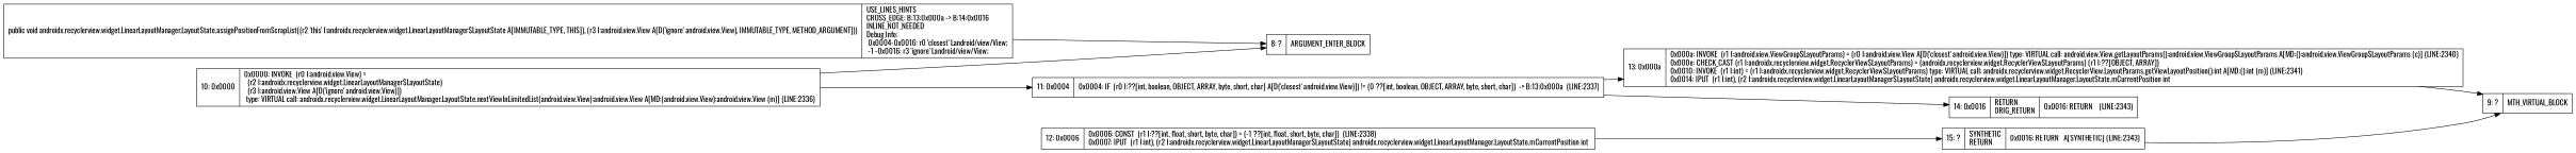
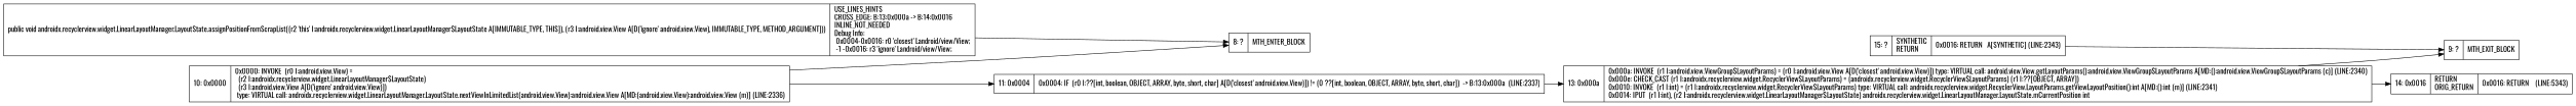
  digraph {
    fontname=Oswald
    rankdir=LR
    node [fontname=Oswald shape=record]
    edge [fontname=Oswald]
-   n1 [label="{8\:\ ?|ARGUMENT_ENTER_BLOCK\l}"]
+   n1 [label="{8\:\ ?|MTH_ENTER_BLOCK\l}"]
    n2 [label="{10\:\ 0x0000|0x0000: INVOKE  (r0 I:android.view.View) = \l  (r2 I:androidx.recyclerview.widget.LinearLayoutManager$LayoutState)\l  (r3 I:android.view.View A[D('ignore' android.view.View)])\l type: VIRTUAL call: androidx.recyclerview.widget.LinearLayoutManager.LayoutState.nextViewInLimitedList(android.view.View):android.view.View A[MD:(android.view.View):android.view.View (m)] (LINE:2336)\l}"]
    n3 [label="{11\:\ 0x0004|0x0004: IF  (r0 I:??[int, boolean, OBJECT, ARRAY, byte, short, char] A[D('closest' android.view.View)]) != (0 ??[int, boolean, OBJECT, ARRAY, byte, short, char])  \-\> B:13:0x000a  (LINE:2337)\l}"]
    n4 [label="{13\:\ 0x000a|0x000a: INVOKE  (r1 I:android.view.ViewGroup$LayoutParams) = (r0 I:android.view.View A[D('closest' android.view.View)]) type: VIRTUAL call: android.view.View.getLayoutParams():android.view.ViewGroup$LayoutParams A[MD:():android.view.ViewGroup$LayoutParams (c)] (LINE:2340)\l0x000e: CHECK_CAST (r1 I:androidx.recyclerview.widget.RecyclerView$LayoutParams) = (androidx.recyclerview.widget.RecyclerView$LayoutParams) (r1 I:??[OBJECT, ARRAY]) \l0x0010: INVOKE  (r1 I:int) = (r1 I:androidx.recyclerview.widget.RecyclerView$LayoutParams) type: VIRTUAL call: androidx.recyclerview.widget.RecyclerView.LayoutParams.getViewLayoutPosition():int A[MD:():int (m)] (LINE:2341)\l0x0014: IPUT  (r1 I:int), (r2 I:androidx.recyclerview.widget.LinearLayoutManager$LayoutState) androidx.recyclerview.widget.LinearLayoutManager.LayoutState.mCurrentPosition int \l}"]
-   n5 [label="{12\:\ 0x0006|0x0006: CONST  (r1 I:??[int, float, short, byte, char]) = (\-1 ??[int, float, short, byte, char])  (LINE:2338)\l0x0007: IPUT  (r1 I:int), (r2 I:androidx.recyclerview.widget.LinearLayoutManager$LayoutState) androidx.recyclerview.widget.LinearLayoutManager.LayoutState.mCurrentPosition int \l}"]
    n6 [label="{15\:\ ?|SYNTHETIC\lRETURN\l|0x0016: RETURN   A[SYNTHETIC] (LINE:2343)\l}"]
-   n7 [label="{9\:\ ?|MTH_VIRTUAL_BLOCK\l}"]
-   n8 [label="{14\:\ 0x0016|RETURN\lORIG_RETURN\l|0x0016: RETURN    (LINE:2343)\l}"]
+   n7 [label="{9\:\ ?|MTH_EXIT_BLOCK\l}"]
+   n8 [label="{14\:\ 0x0016|RETURN\lORIG_RETURN\l|0x0016: RETURN    (LINE:5343)\l}"]
    n9 [label="{public void androidx.recyclerview.widget.LinearLayoutManager.LayoutState.assignPositionFromScrapList((r2 'this' I:androidx.recyclerview.widget.LinearLayoutManager$LayoutState A[IMMUTABLE_TYPE, THIS]), (r3 I:android.view.View A[D('ignore' android.view.View), IMMUTABLE_TYPE, METHOD_ARGUMENT]))  | USE_LINES_HINTS\lCROSS_EDGE: B:13:0x000a \-\> B:14:0x0016\lINLINE_NOT_NEEDED\lDebug Info:\l  0x0004\-0x0016: r0 'closest' Landroid\/view\/View;\l  \-1 \-0x0016: r3 'ignore' Landroid\/view\/View;\l}"]
    n2 -> n1
    n2 -> n3
    n3 -> n4
    n4 -> n7
-   n3 -> n8
-   n5 -> n6
+   n4 -> n8
    n6 -> n7
    n9 -> n1
  }
